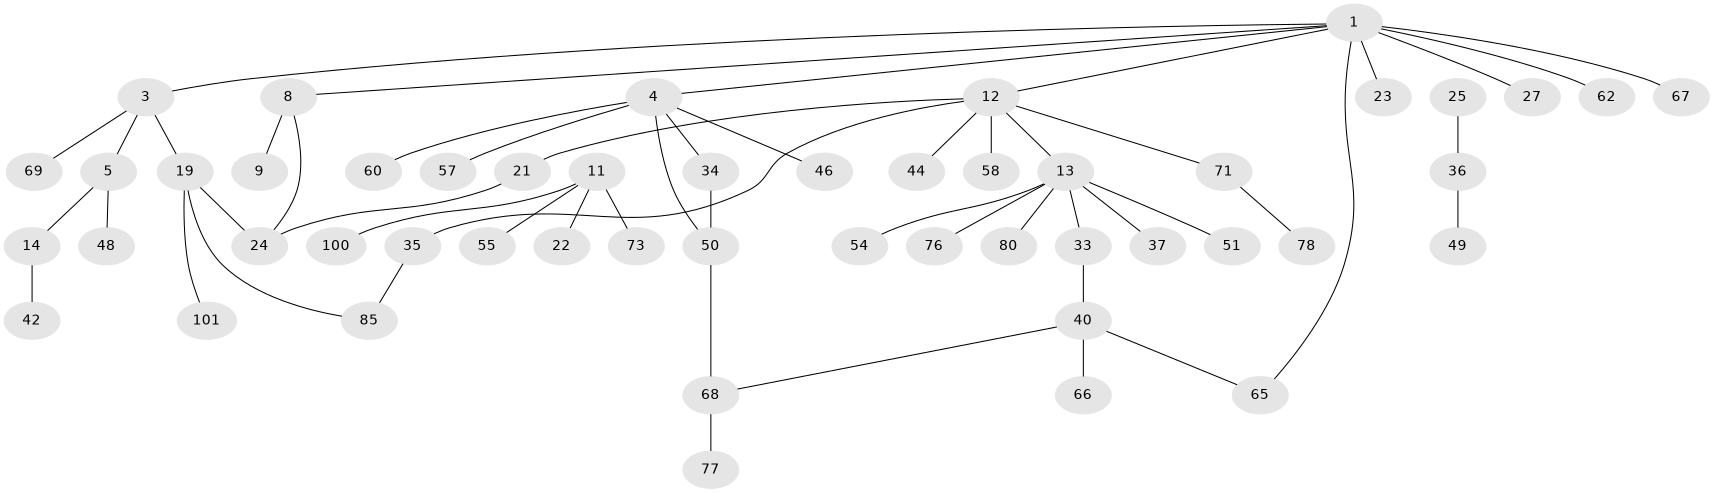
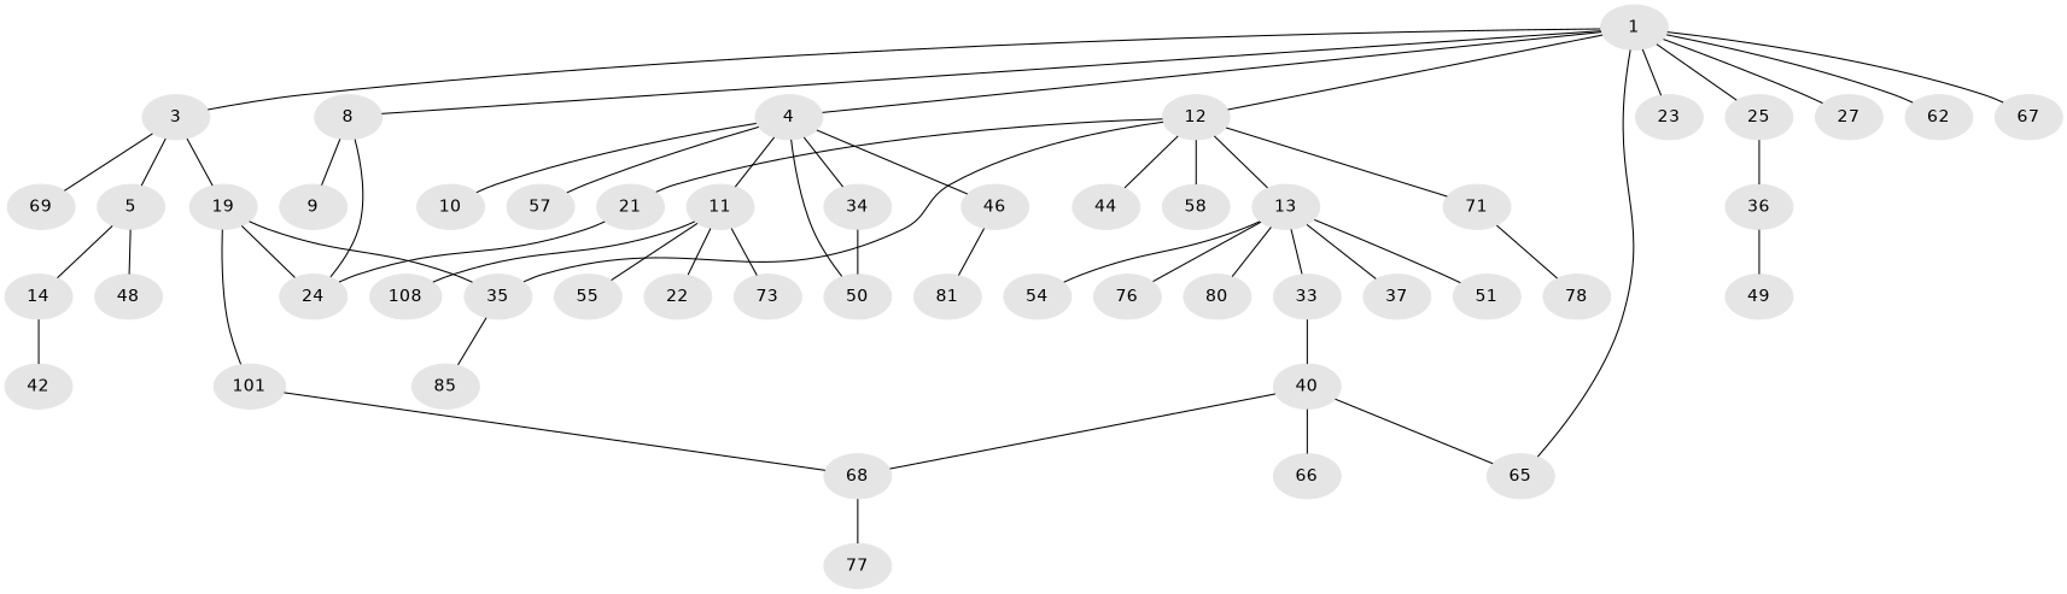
  graph {
    fontname="DejaVu Sans"
    node [color=gray90 fontname="DejaVu Sans" style=filled]
    edge [fontname="DejaVu Sans"]
    1 [super="+2+15"]
    3 [super="+83+10"]
    4 [super="+20+26+28+7"]
    8 [super="+31"]
    12 [super="+30+32+56"]
    23
    25 [super="+94"]
    27
    62
    65
    67
    5 [super="+6"]
    19 [super="+38"]
    69 [super="+99"]
    11 [super="+53"]
    34 [super="+96"]
    46
    50 [super="+63"]
    57
-   60
+   60 [label=10]
    9 [super="+29"]
    24 [super="+39"]
    13 [super="+18+16"]
    21 [super="+64"]
    35 [super="+82"]
    44
    58
    71
    36
    14
    48
    101
    55
    n34 [label=22]
    73
-   100
+   100 [label=108]
+   81
    68 [super="+102"]
    42
    33
    37
    51
    54
    76
    80
    85
    78
    40
    49 [super="+104+61"]
    66
    77
    1 -- 3
    1 -- 4
    1 -- 8
    1 -- 12
    1 -- 23
+   1 -- 25
    1 -- 27
    1 -- 62
    1 -- 65
    1 -- 67
    3 -- 5
    3 -- 19
    3 -- 69
+   4 -- 11
    4 -- 34
    4 -- 46
    4 -- 50
    4 -- 57
    4 -- 60
    8 -- 9 [weight=2]
    8 -- 24
    12 -- 13
    12 -- 21
    12 -- 35
    12 -- 44
    12 -- 58
    12 -- 71
    25 -- 36
    5 -- 14
    5 -- 48
    19 -- 24
-   19 -- 85
+   19 -- 35
    19 -- 101
    11 -- 55
    11 -- n34
    11 -- 73
    11 -- 100
    34 -- 50
-   50 -- 68
+   46 -- 81
+   101 -- 68
    13 -- 33
    13 -- 37
    13 -- 51
    13 -- 54
    13 -- 76
    13 -- 80
    21 -- 24
    35 -- 85
    71 -- 78
    36 -- 49
    14 -- 42
    68 -- 77
    33 -- 40
    40 -- 65
    40 -- 68
    40 -- 66
  }
